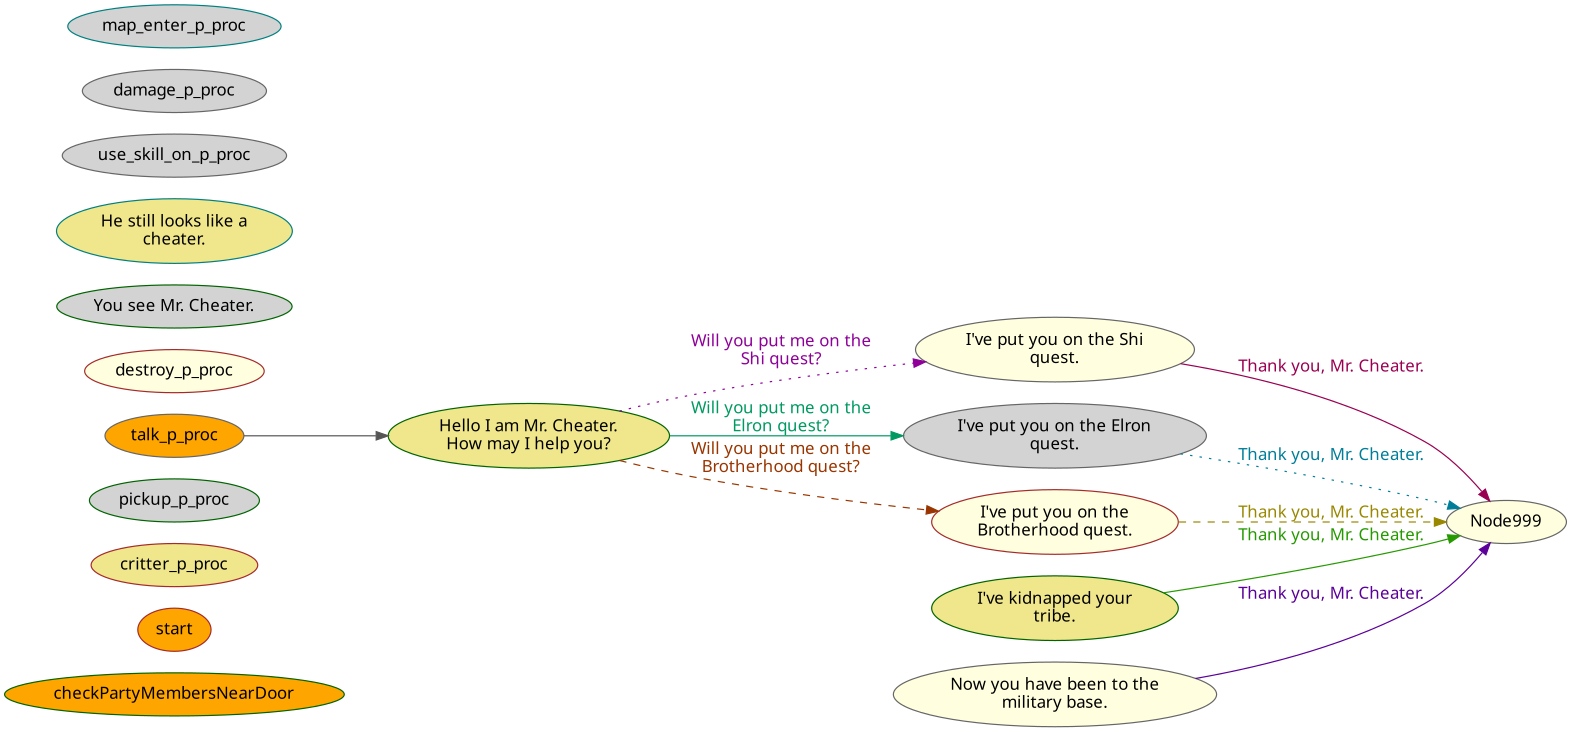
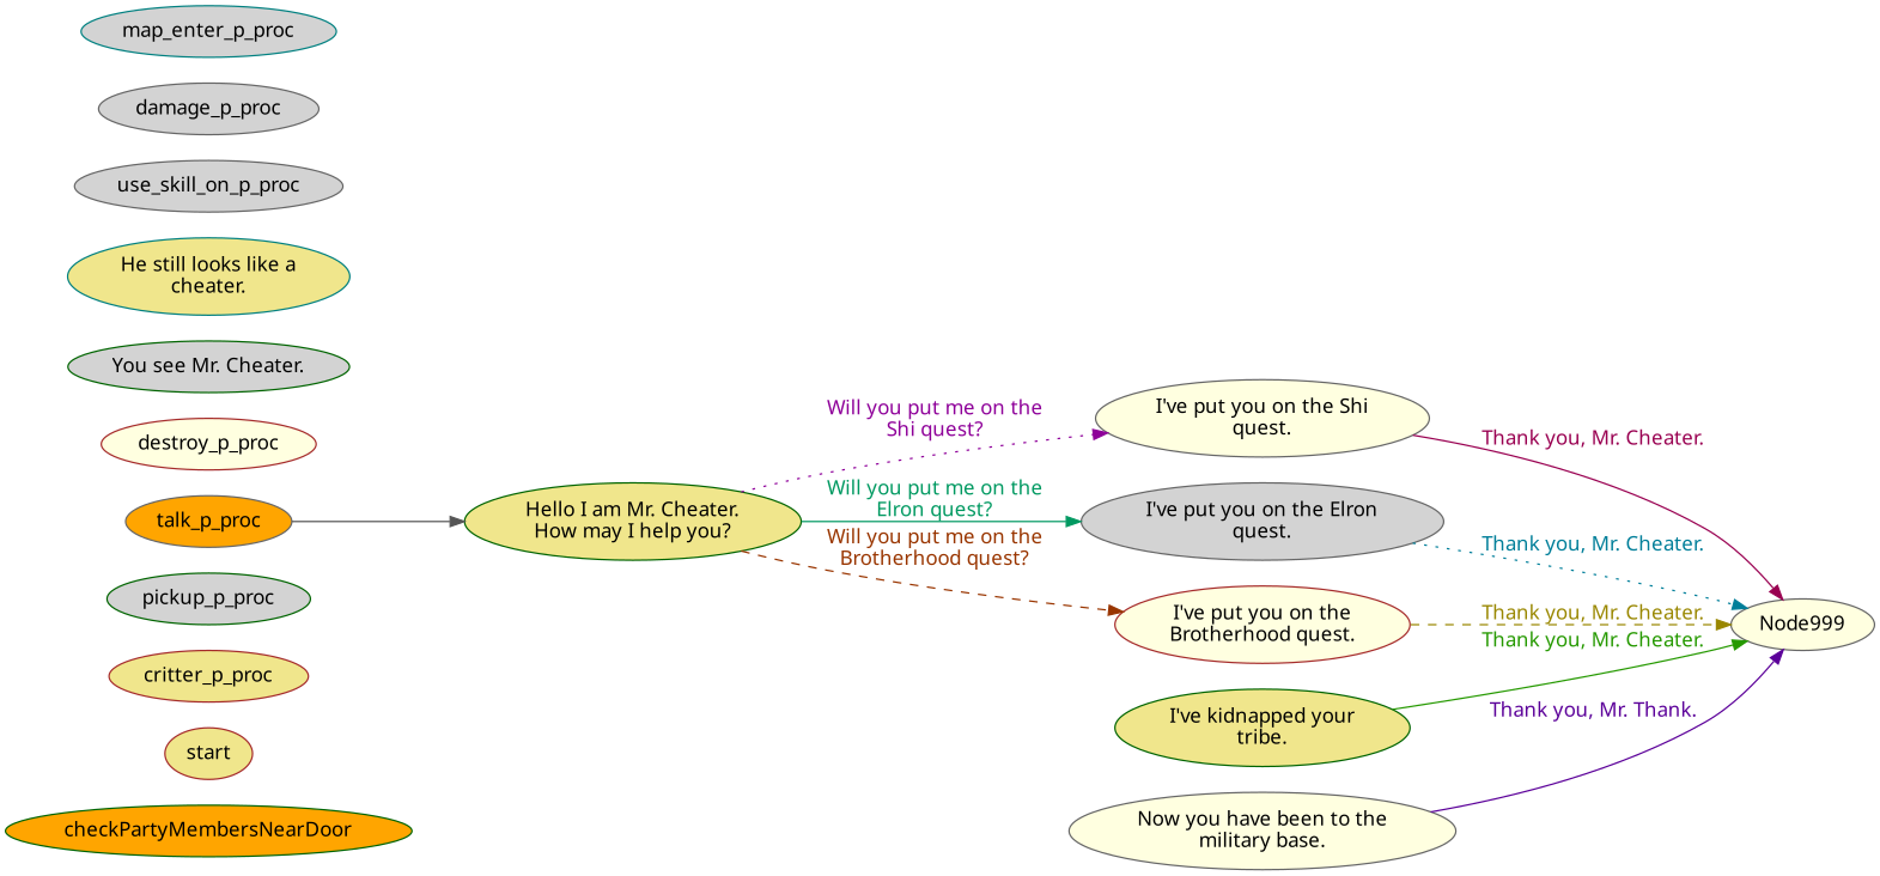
  digraph {
    fontname="Noto Sans"
    rankdir=LR
    node [color=gray40 fillcolor=lightgrey fontname="Noto Sans" style=filled]
    edge [fontname="Noto Sans" style=solid]
    checkPartyMembersNearDoor [color=darkgreen fillcolor=orange]
-   start [color=brown fillcolor=orange]
+   start [color=brown fillcolor=khaki]
    critter_p_proc [color=brown fillcolor=khaki]
    pickup_p_proc [color=darkgreen]
    talk_p_proc [fillcolor=orange]
    n6 [color=darkgreen fillcolor=khaki label="Hello I am Mr. Cheater.\nHow may I help you?"]
    n7 [fillcolor=lightyellow label="I've put you on the Shi\nquest."]
    n8 [label="I've put you on the Elron\nquest."]
    n9 [color=brown fillcolor=lightyellow label="I've put you on the\nBrotherhood quest."]
    n10 [color=darkgreen fillcolor=khaki label="I've kidnapped your\ntribe."]
    Node999 [fillcolor=lightyellow]
    n12 [fillcolor=lightyellow label="Now you have been to the\nmilitary base."]
    destroy_p_proc [color=brown fillcolor=lightyellow]
    n14 [color=darkgreen label="You see Mr. Cheater."]
    n15 [color=teal fillcolor=khaki label="He still looks like a\ncheater."]
    use_skill_on_p_proc
    damage_p_proc
    map_enter_p_proc [color=teal]
    talk_p_proc -> n6 [color="#555555"]
    n6 -> n7 [color="#8E0099" fontcolor="#8E0099" label="Will you put me on the\nShi quest?" style=dotted]
    n6 -> n8 [color="#009961" fontcolor="#009961" label="Will you put me on the\nElron quest?"]
    n6 -> n9 [color="#993500" fontcolor="#993500" label="Will you put me on the\nBrotherhood quest?" style=dashed]
    n7 -> Node999 [color="#990051" fontcolor="#990051" label="Thank you, Mr. Cheater."]
    n8 -> Node999 [color="#007E99" fontcolor="#007E99" label="Thank you, Mr. Cheater." style=dotted]
    n9 -> Node999 [color="#998700" fontcolor="#998700" label="Thank you, Mr. Cheater." style=dashed]
    n10 -> Node999 [color="#259900" fontcolor="#259900" label="Thank you, Mr. Cheater."]
-   n12 -> Node999 [color="#5B0099" fontcolor="#5B0099" label="Thank you, Mr. Cheater."]
+   n12 -> Node999 [color="#5B0099" fontcolor="#5B0099" label="Thank you, Mr. Thank."]
  }
